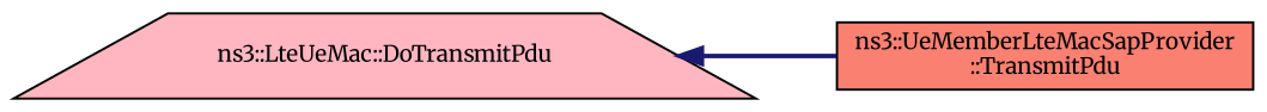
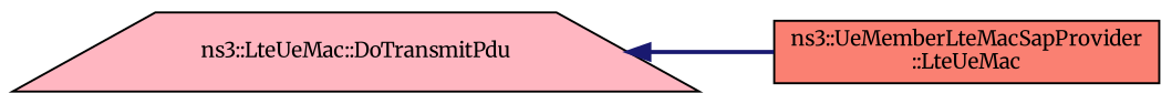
  digraph {
    rankdir=LR
    fontname=Merriweather
    node [color=black fontname=Merriweather fontsize=10 style=filled]
    n1 [fillcolor=lightpink fontcolor=black height=0.2 label="ns3::LteUeMac::DoTransmitPdu" shape=trapezium width=0.4]
-   n2 [fillcolor=salmon height=0.2 label="ns3::UeMemberLteMacSapProvider\l::TransmitPdu" shape=box width=0.4]
+   n2 [fillcolor=salmon height=0.2 label="ns3::UeMemberLteMacSapProvider\l::LteUeMac" shape=box width=0.4]
    n1 -> n2 [color=midnightblue dir=back fontname=Merriweather fontsize=10 labelfontname=Helvetica labelfontsize=10 style=bold]
  }
